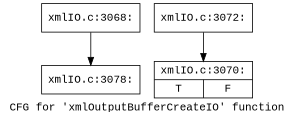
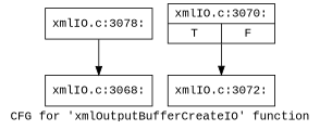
  digraph {
    fontname="Liberation Mono"
    label="CFG for 'xmlOutputBufferCreateIO' function"
    node [fontname="Liberation Mono" shape=record]
    edge [fontname="Liberation Mono"]
    n1 [label="{xmlIO.c:3068:}"]
    n2 [label="{xmlIO.c:3078:}"]
    n3 [label="{xmlIO.c:3070:|{<s0>T|<s1>F}}"]
    n4 [label="{xmlIO.c:3072:}"]
-   n1 -> n2
-   n4 -> n3
+   n2 -> n1
+   n3 -> n4
  }
